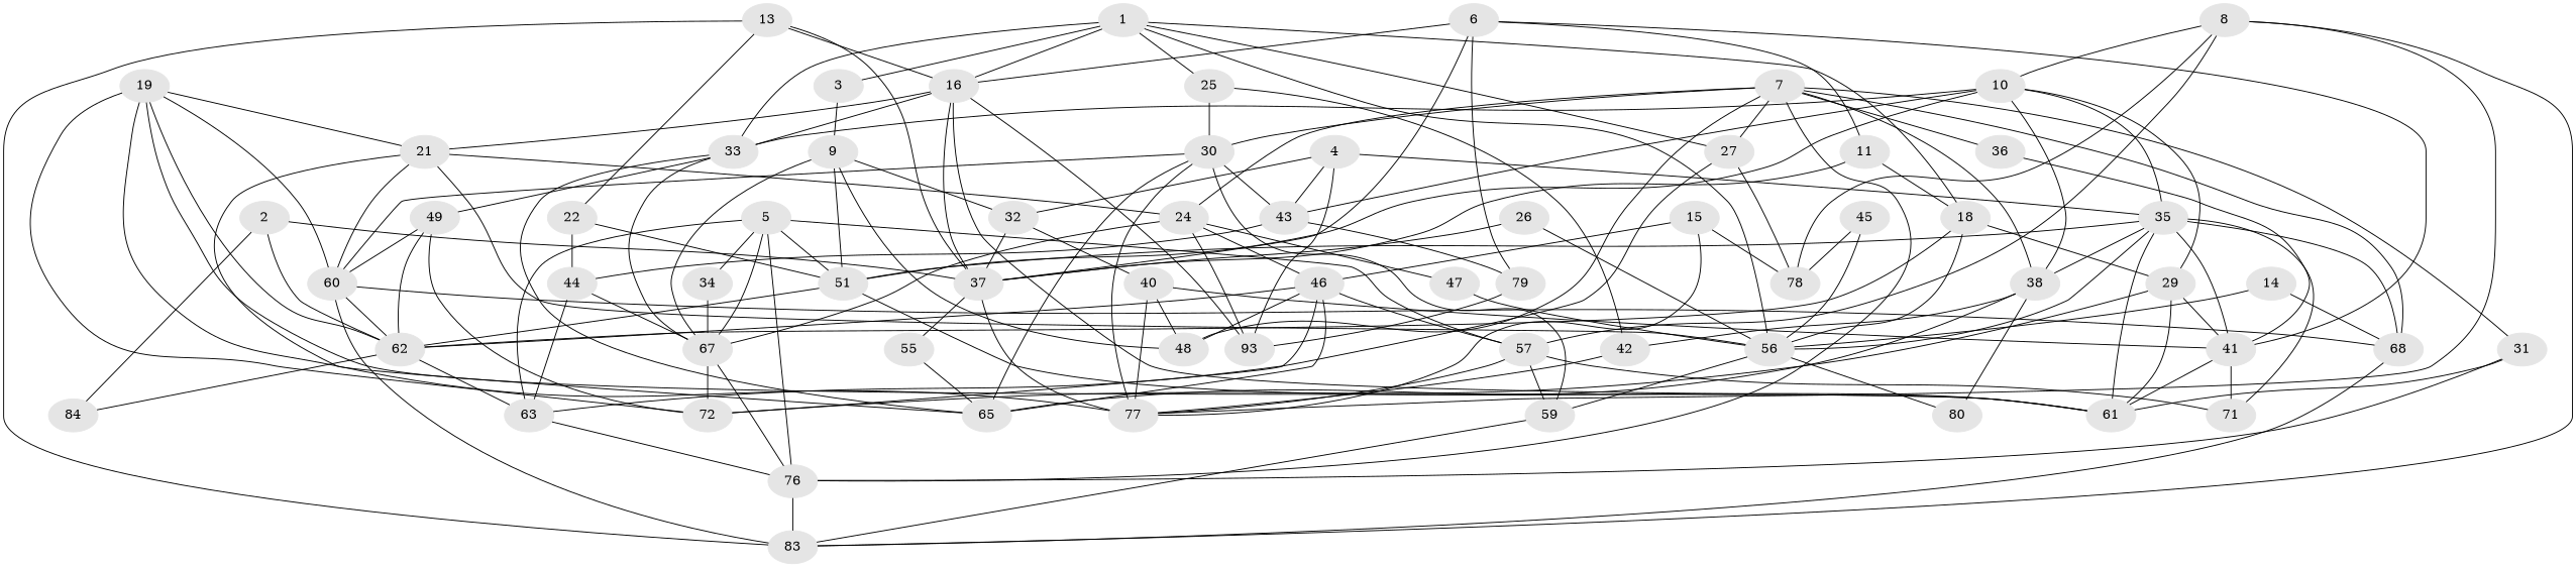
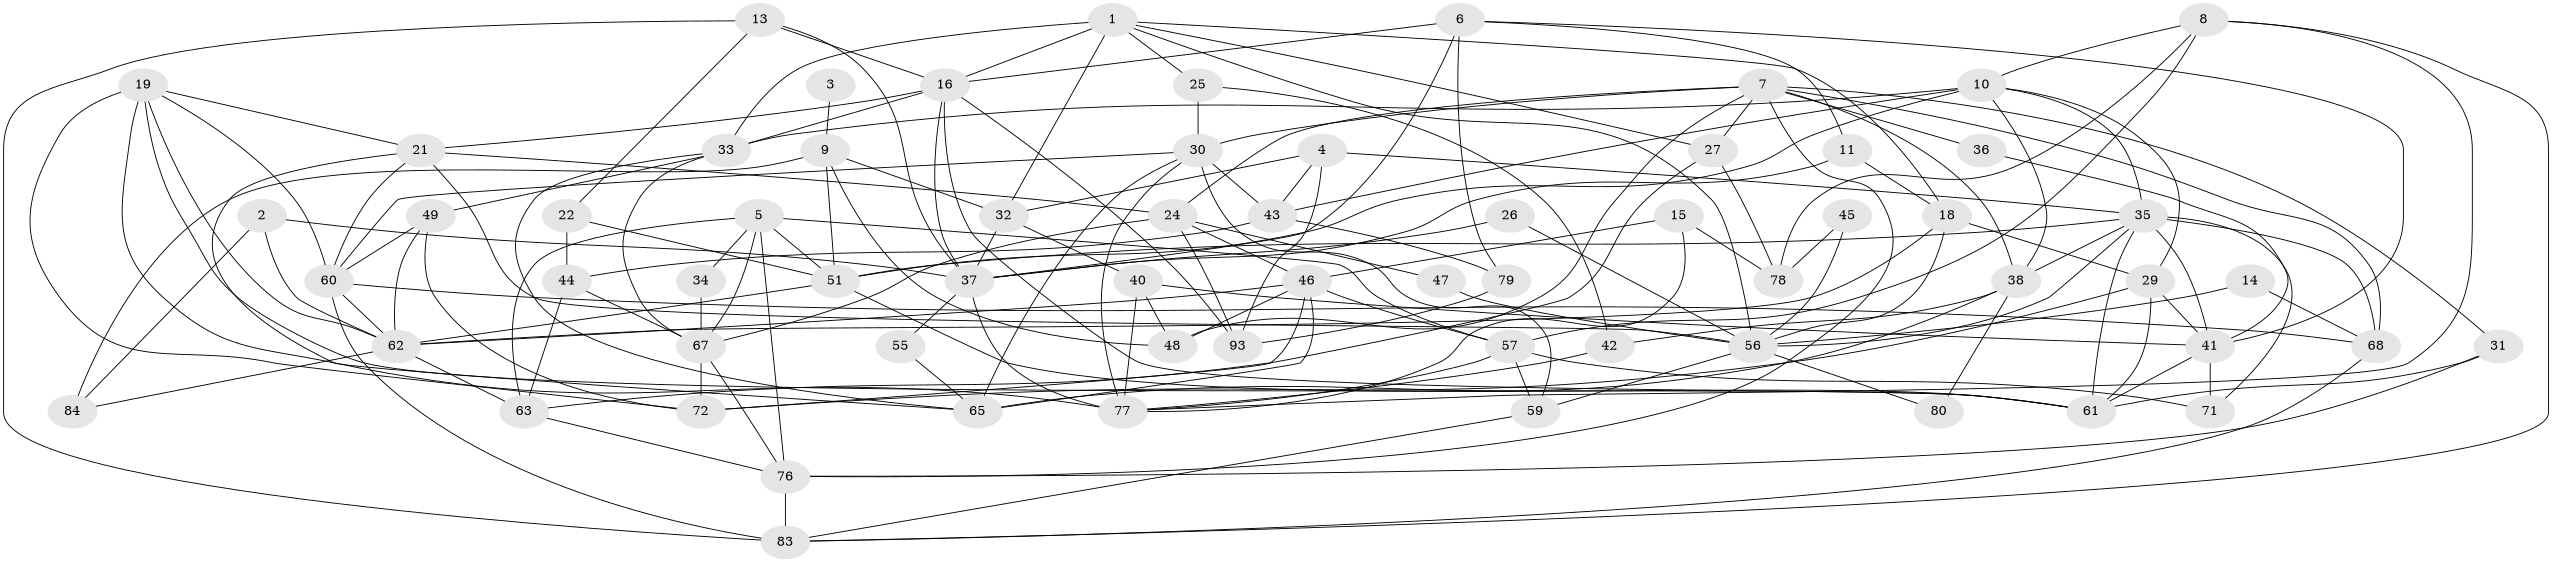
  graph {
    node [color=gray90 style=filled]
    1 [super="+17"]
    3
    16 [super="+20"]
    18 [super="+94"]
    25
    27 [super="+87"]
    33 [super="+54"]
    56 [super="+70"]
    9 [super="+50"]
    37 [super="+98"]
    93
    21
    61 [super="+66"]
    62 [super="+86"]
    29 [super="+96"]
    30 [super="+101"]
    42
    63
    78
    49 [super="+91"]
    67
    65 [super="+69"]
    60 [super="+85"]
    72 [super="+88"]
    59
    80
    77 [super="+97"]
    55
    2
    84
    32 [super="+103"]
    51 [super="+89"]
    48
    4 [super="+74"]
    35 [super="+99"]
    43 [super="+64"]
    40
    41 [super="+92"]
    38 [super="+73"]
    68 [super="+102"]
    71
    79
    44 [super="+53"]
    5 [super="+12"]
    34
    57 [super="+75"]
    76 [super="+81"]
    83 [super="+95"]
    6 [super="+100"]
    11
    7 [super="+28"]
    24 [super="+39"]
    31 [super="+52"]
    36
    46 [super="+90"]
    47
    8 [super="+58"]
    10 [super="+82"]
    13
    22
    14
    15
    19 [super="+23"]
    26
    45
-   1 -- 3
+   1 -- 32
    1 -- 16
    1 -- 18
    1 -- 25
    1 -- 27
    1 -- 33
    1 -- 56
    3 -- 9
    16 -- 33
    16 -- 37
    16 -- 93
    16 -- 21
    16 -- 61
    18 -- 56
    18 -- 62
    18 -- 29
    25 -- 30
    25 -- 42
    27 -- 63
    27 -- 78
    33 -- 49
    33 -- 67
    33 -- 65
    56 -- 59
    56 -- 80
-   9 -- 67
+   9 -- 84
    9 -- 32
    9 -- 51
    9 -- 48
    37 -- 77
    37 -- 55
    21 -- 56
    21 -- 65
    21 -- 60
    21 -- 24
    62 -- 63
    62 -- 84
    29 -- 61
    29 -- 72
    29 -- 41
    30 -- 65
    30 -- 60
    30 -- 59
    30 -- 77
    30 -- 43
    42 -- 77
    63 -- 76
    49 -- 62
    49 -- 60
    49 -- 72
    67 -- 72
    67 -- 76
    60 -- 62
    60 -- 68
    60 -- 83 [weight=2]
    59 -- 83
    55 -- 65
    2 -- 37
    2 -- 62
    2 -- 84
    32 -- 37 [weight=2]
    32 -- 40
    51 -- 61
    51 -- 62
    4 -- 93
    4 -- 32
    4 -- 35
    4 -- 43
    35 -- 56
    35 -- 61
    35 -- 51
    35 -- 41
    35 -- 38
    35 -- 68
    35 -- 71
    43 -- 79
    43 -- 44
    40 -- 77
    40 -- 48
    40 -- 41
    41 -- 61
    41 -- 71
    38 -- 42
    38 -- 65
    38 -- 80
    68 -- 83
    79 -- 93
    44 -- 63
    44 -- 67
    5 -- 63
    5 -- 67
    5 -- 51
    5 -- 34
    5 -- 57
    5 -- 76
    34 -- 67
    57 -- 59
    57 -- 77
    57 -- 71
    76 -- 83
    6 -- 16
    6 -- 37
    6 -- 41
    6 -- 79
    6 -- 11
    11 -- 18
    11 -- 37
    7 -- 27
    7 -- 30
    7 -- 48
    7 -- 38
    7 -- 68
    7 -- 76
    7 -- 24
    7 -- 31
    7 -- 36
    24 -- 93
    24 -- 67
    24 -- 46
    24 -- 47
    31 -- 61
    31 -- 76
    36 -- 41
    46 -- 62
    46 -- 65
    46 -- 72
    46 -- 48
    46 -- 57
    47 -- 56
    8 -- 78
    8 -- 77
    8 -- 57
    8 -- 83
    8 -- 10
    10 -- 33
    10 -- 29
    10 -- 51
    10 -- 35
    10 -- 43
    10 -- 38
    13 -- 16
    13 -- 37
    13 -- 83
    13 -- 22
    22 -- 51
    22 -- 44
    14 -- 56
    14 -- 68
    15 -- 78
    15 -- 77
    15 -- 46
    19 -- 21
    19 -- 61
    19 -- 62
    19 -- 60
    19 -- 72
    19 -- 77 [weight=2]
    26 -- 56
    26 -- 37
    45 -- 56
    45 -- 78
  }
